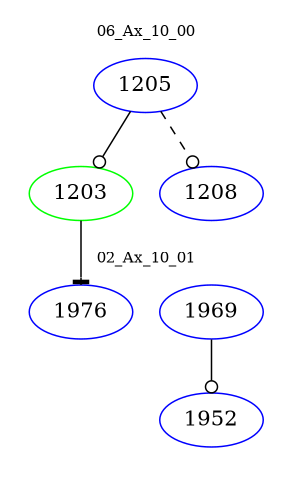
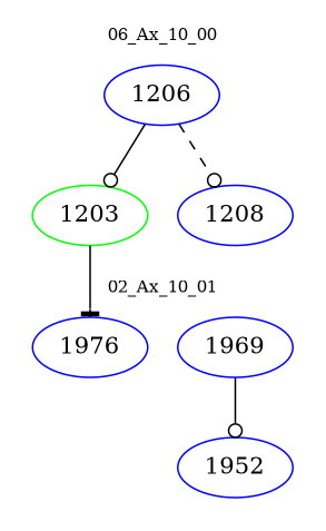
  digraph {
    node [color=blue]
    edge [arrowhead=odot color=black style=solid]
    n1 [label=1969]
    n2 [label=1952]
    n3 [label=1976]
-   n4 [label=1205]
+   n4 [label=1206]
    n5 [color=green label=1203]
    n6 [label=1208]
    subgraph cluster_1 {
      color=white
      fontsize=10
      label="02_Ax_10_01"
      n1
      n2
      n3
    }
    subgraph cluster_2 {
      color=white
      fontsize=10
      label="06_Ax_10_00"
      n4
      n5
      n6
    }
    n1 -> n2
    n4 -> n5
    n4 -> n6 [style=dashed]
    n5 -> n3 [arrowhead=tee]
  }
